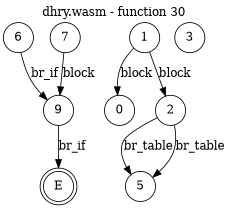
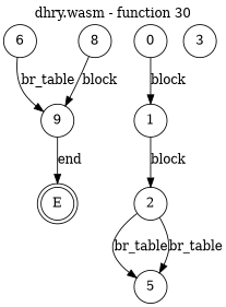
  digraph {
    label="dhry.wasm - function 30"
    labelfontcolor=black
    labelfontname=Helvetica
    labelfontsize=16
    labelloc=t
    node [shape=circle fontcolor=black]
    E [shape=doublecircle fontcolor=""]
    n2 [label=0]
    n3 [label=1]
    n4 [label=2]
    n5 [label=5]
    n6 [label=3]
    n7 [label=6]
    n8 [label=9]
-   n9 [label=7]
-   n3 -> n2 [label=block]
+   n9 [label=8]
+   n2 -> n3 [label=block]
    n3 -> n4 [label=block]
    n4 -> n5 [label=br_table]
    n4 -> n5 [label=br_table]
-   n7 -> n8 [label=br_if]
-   n8 -> E [label=br_if]
+   n7 -> n8 [label=br_table]
+   n8 -> E [label=end]
    n9 -> n8 [label=block]
  }
